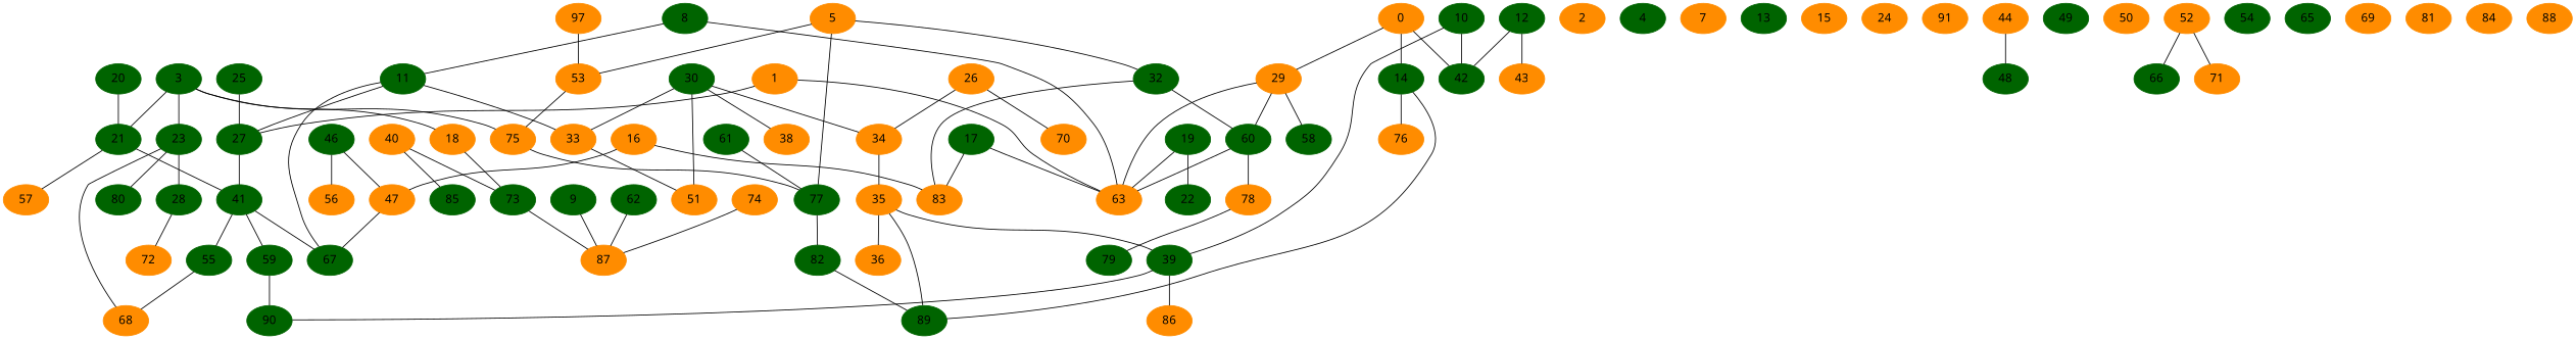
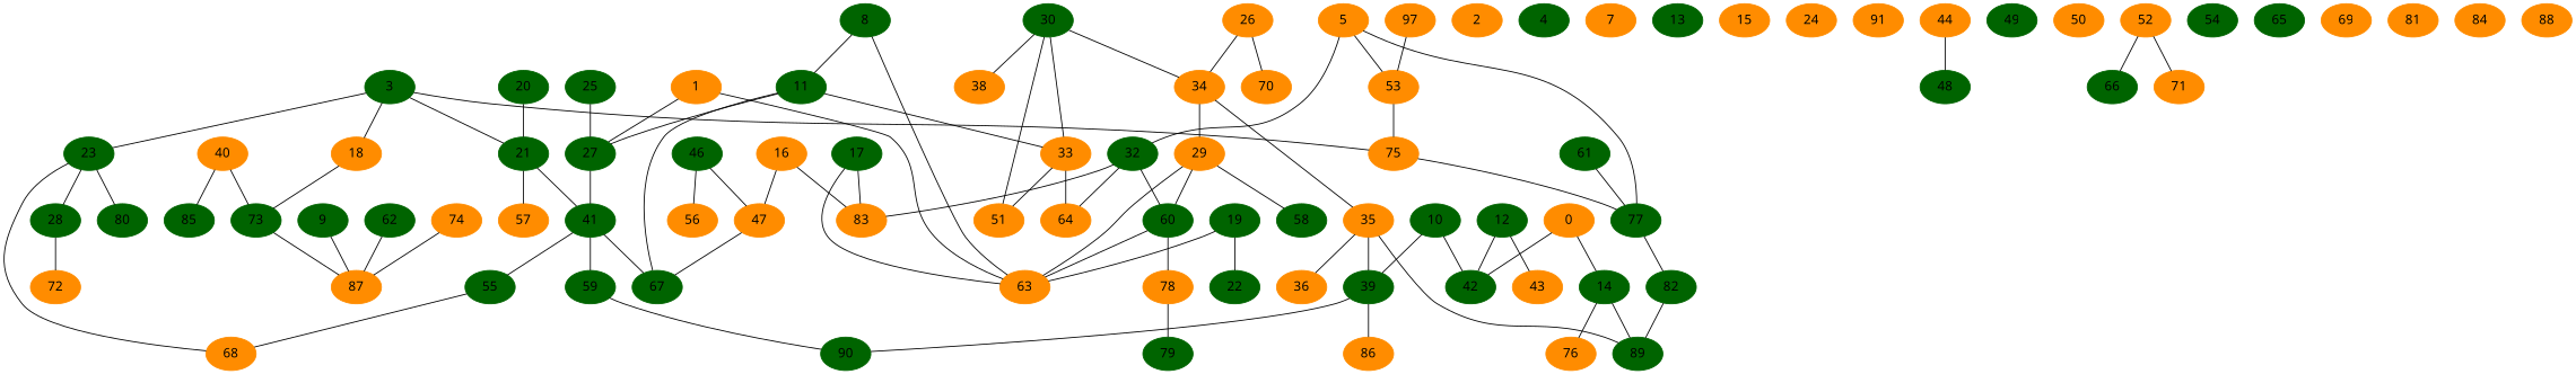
  graph {
    fontname="Noto Sans"
    node [color=darkorange fontname="Noto Sans" style=filled]
    edge [fontname="Noto Sans"]
    27 [color=darkgreen]
    1
    63
    41 [color=darkgreen]
    2
    3 [color=darkgreen]
    18
    21 [color=darkgreen]
    23 [color=darkgreen]
    75
    73 [color=darkgreen]
    57
    28 [color=darkgreen]
    68
    80 [color=darkgreen]
    77 [color=darkgreen]
    4 [color=darkgreen]
    32 [color=darkgreen]
    5
    53
    83
    60 [color=darkgreen]
+   64
    82 [color=darkgreen]
    n25 [label=0]
    14 [color=darkgreen]
    29
    42 [color=darkgreen]
    76
    89 [color=darkgreen]
    58 [color=darkgreen]
    7
    8 [color=darkgreen]
    11 [color=darkgreen]
    33
    67 [color=darkgreen]
    9 [color=darkgreen]
    87
    10 [color=darkgreen]
    39 [color=darkgreen]
    86
    90 [color=darkgreen]
    51
    12 [color=darkgreen]
    43
    13 [color=darkgreen]
    15
    16
    47
    17 [color=darkgreen]
    19 [color=darkgreen]
    22 [color=darkgreen]
    20 [color=darkgreen]
    55 [color=darkgreen]
    59 [color=darkgreen]
    72
    24
    25 [color=darkgreen]
    26
    34
    70
    35
    78
    30 [color=darkgreen]
    38
    n66 [label=91]
    36
    n68 [label=97]
    40
    85 [color=darkgreen]
    48 [color=darkgreen]
    44
    46 [color=darkgreen]
    56
    49 [color=darkgreen]
    50
    66 [color=darkgreen]
    52
    71
    54 [color=darkgreen]
    79 [color=darkgreen]
    61 [color=darkgreen]
    62 [color=darkgreen]
    65 [color=darkgreen]
    69
    74
    81
    84
    88
    27 -- 41
    1 -- 27
    1 -- 63
    41 -- 67
    41 -- 55
    41 -- 59
    3 -- 18
    3 -- 21
    3 -- 23
    3 -- 75
    18 -- 73
    21 -- 41
    21 -- 57
    23 -- 28
    23 -- 68
    23 -- 80
    75 -- 77
    73 -- 87
    28 -- 72
    77 -- 82
    32 -- 83
    32 -- 60
+   32 -- 64
    5 -- 77
    5 -- 32
    5 -- 53
    53 -- 75
    60 -- 63
    60 -- 78
    82 -- 89
    n25 -- 14
-   n25 -- 29
+   34 -- 29
    n25 -- 42
    14 -- 76
    14 -- 89
    29 -- 63
    29 -- 60
    29 -- 58
    8 -- 63
    8 -- 11
    11 -- 27
    11 -- 33
    11 -- 67
+   33 -- 64
    33 -- 51
    9 -- 87
    10 -- 42
    10 -- 39
    39 -- 86
    39 -- 90
    12 -- 42
    12 -- 43
    16 -- 83
    16 -- 47
    47 -- 67
    17 -- 63
    17 -- 83
    19 -- 63
    19 -- 22
    20 -- 21
    55 -- 68
    59 -- 90
    25 -- 27
    26 -- 34
    26 -- 70
    34 -- 35
    35 -- 89
    35 -- 39
    35 -- 36
    78 -- 79
    30 -- 33
    30 -- 51
    30 -- 34
    30 -- 38
    n68 -- 53
    40 -- 73
    40 -- 85
    44 -- 48
    46 -- 47
    46 -- 56
    52 -- 66
    52 -- 71
    61 -- 77
    62 -- 87
    74 -- 87
  }
